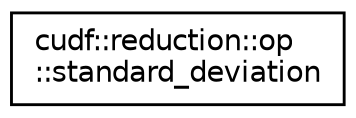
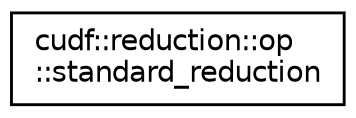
  digraph {
    rankdir=LR
-   n1 [color=black fillcolor=white fontname=Helvetica fontsize=10 height=0.2 label="cudf::reduction::op\l::standard_deviation" shape=record style=filled width=0.4]
+   n1 [color=black fillcolor=white fontname=Helvetica fontsize=10 height=0.2 label="cudf::reduction::op\l::standard_reduction" shape=record style=filled width=0.4]
  }
